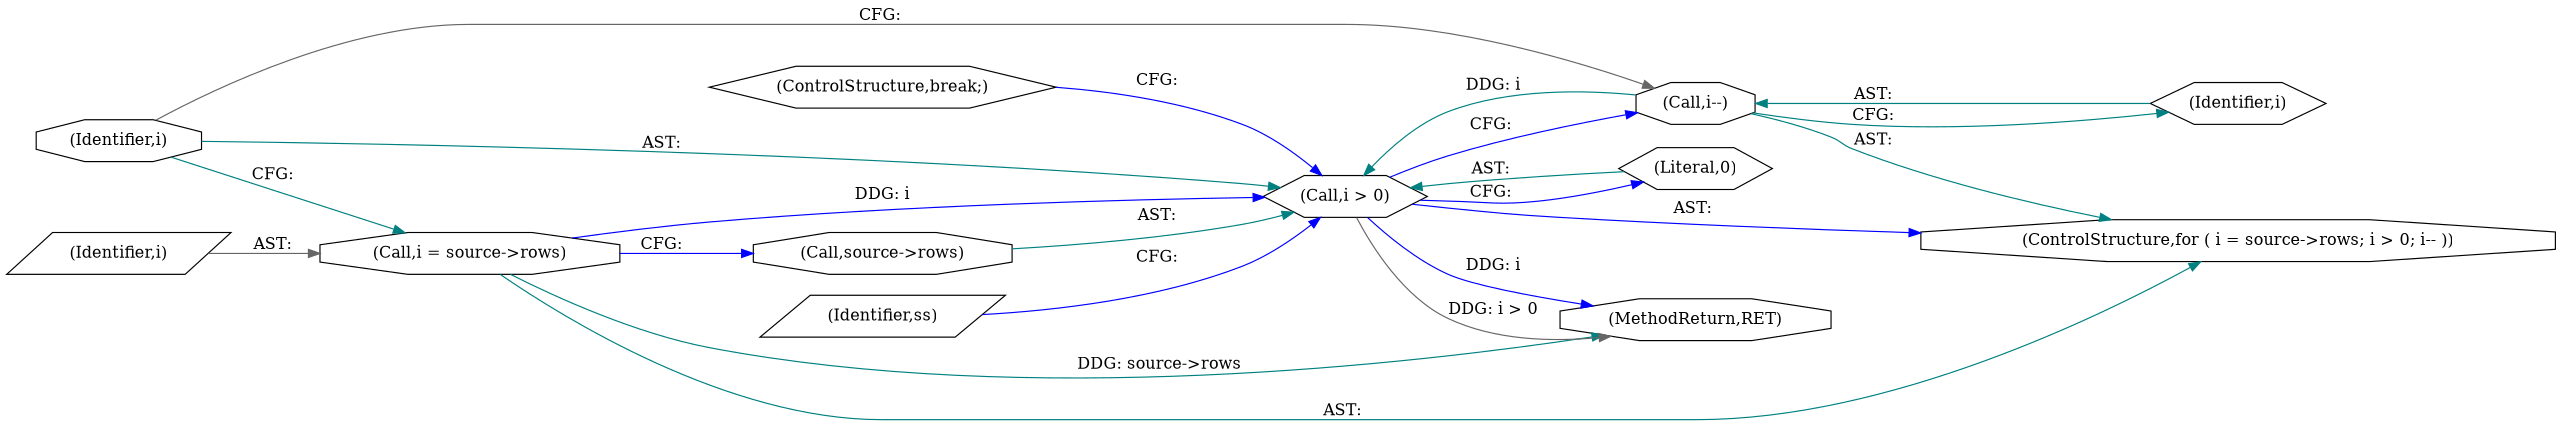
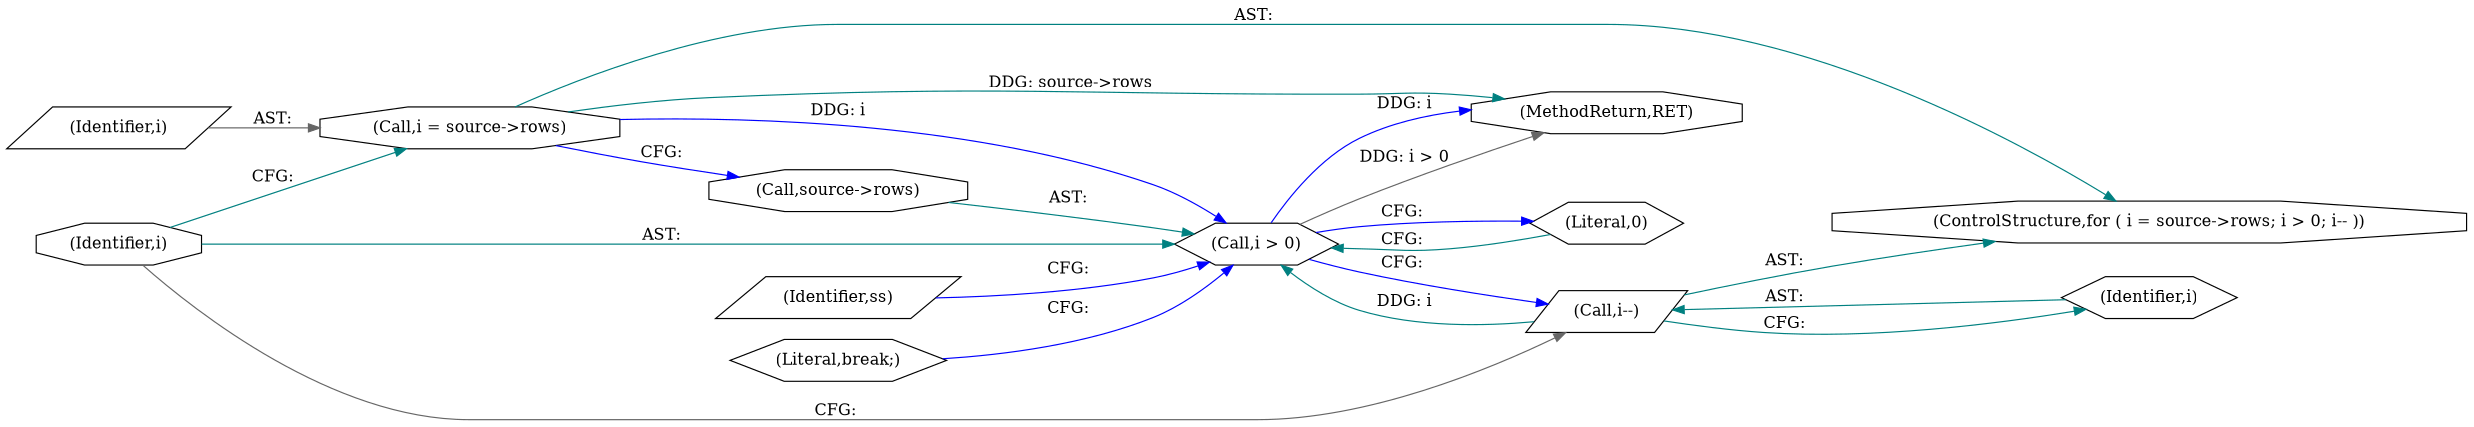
  digraph {
    rankdir=LR
    node [shape=octagon]
    edge [color=teal]
    n1 [label="(Call,i = source->rows)"]
    n2 [label="(Call,i > 0)" shape=hexagon]
    n3 [label="(Call,source->rows)"]
    n4 [label="(ControlStructure,for ( i = source->rows; i > 0; i-- ))"]
    n5 [label="(MethodReturn,RET)"]
-   n6 [label="(Call,i--)"]
+   n6 [label="(Call,i--)" shape=parallelogram]
    n7 [label="(Literal,0)" shape=hexagon]
    n8 [label="(Identifier,i)" shape=hexagon]
    n9 [label="(Identifier,ss)" shape=parallelogram]
    n10 [label="(Identifier,i)" shape=parallelogram]
-   n11 [label="(ControlStructure,break;)" shape=hexagon]
+   n11 [label="(Literal,break;)" shape=hexagon]
    n12 [label="(Identifier,i)"]
    n1 -> n2 [color=blue label="DDG: i"]
    n1 -> n3 [color=blue label="CFG: "]
    n1 -> n4 [label="AST: "]
    n1 -> n5 [label="DDG: source->rows"]
-   n2 -> n4 [color=blue label="AST: "]
    n2 -> n5 [color=blue label="DDG: i"]
    n2 -> n5 [color=gray40 label="DDG: i > 0"]
    n2 -> n6 [color=blue label="CFG: "]
    n2 -> n7 [color=blue label="CFG: "]
    n3 -> n2 [label="AST: "]
    n6 -> n2 [label="DDG: i"]
    n6 -> n4 [label="AST: "]
    n6 -> n8 [label="CFG: "]
-   n7 -> n2 [label="AST: "]
+   n7 -> n2 [label="CFG: "]
    n8 -> n6 [label="AST: "]
    n9 -> n2 [color=blue label="CFG: "]
    n10 -> n1 [color=gray40 label="AST: "]
    n11 -> n2 [color=blue label="CFG: "]
    n12 -> n1 [label="CFG: "]
    n12 -> n2 [label="AST: "]
    n12 -> n6 [color=gray40 label="CFG: "]
  }
